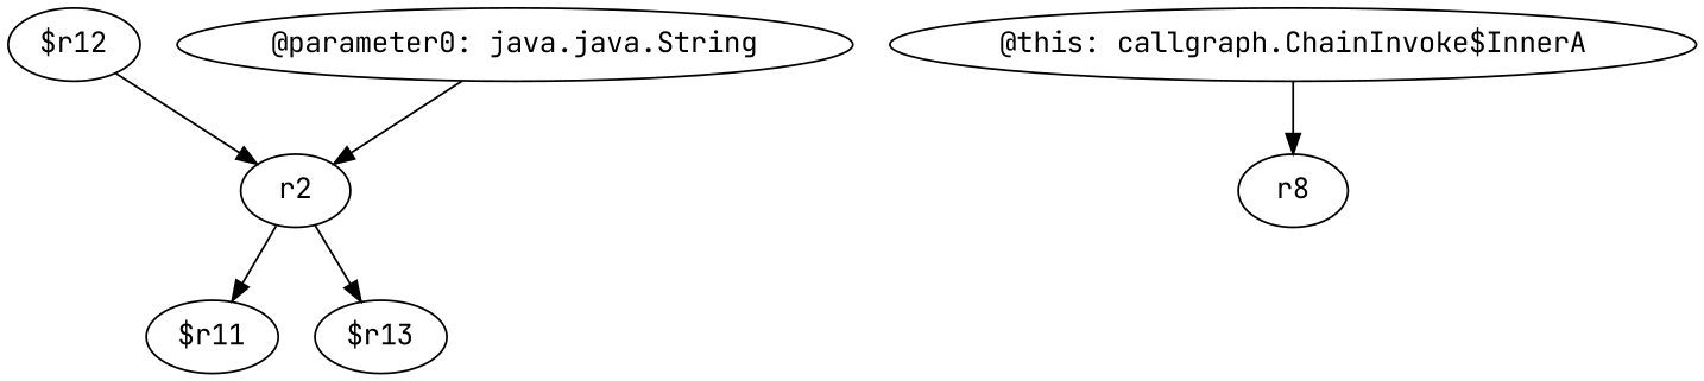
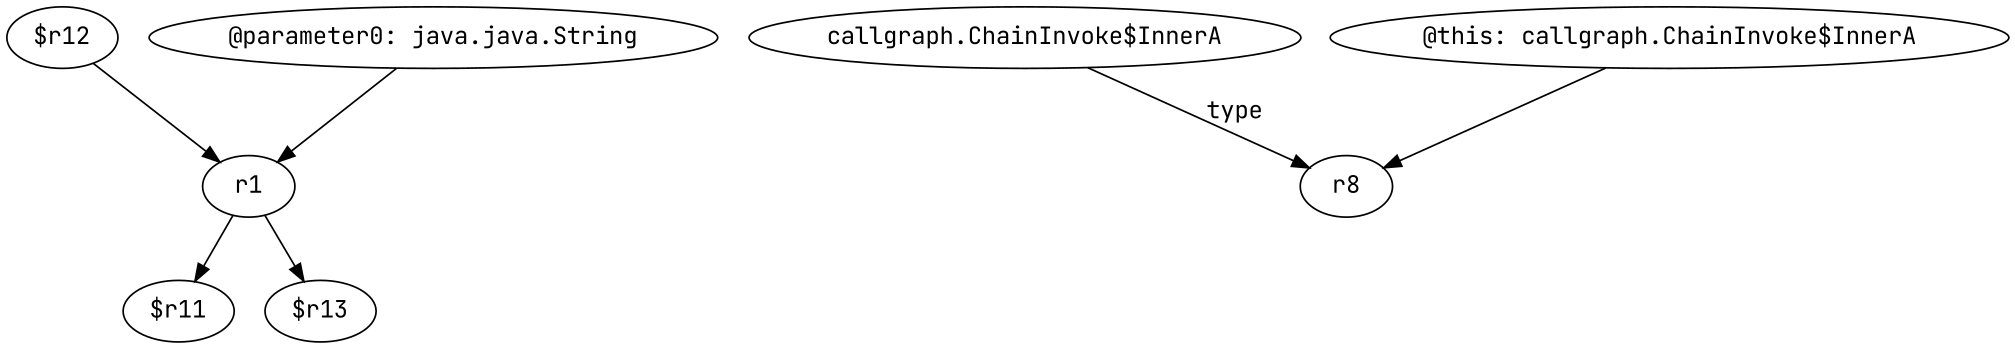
  digraph {
    fontname="JetBrains Mono"
    node [fontname="JetBrains Mono"]
    edge [fontname="JetBrains Mono"]
-   n1 [label=r2]
+   n1 [label=r1]
    n2 [label="$r11"]
    n3 [label="$r13"]
+   n4 [label="callgraph.ChainInvoke$InnerA"]
    n5 [label=r8]
    n6 [label="$r12"]
    n7 [label="@parameter0: java.java.String"]
    n8 [label="@this: callgraph.ChainInvoke$InnerA"]
    n1 -> n2
    n1 -> n3
+   n4 -> n5 [label=type]
    n6 -> n1
    n7 -> n1
    n8 -> n5
  }
